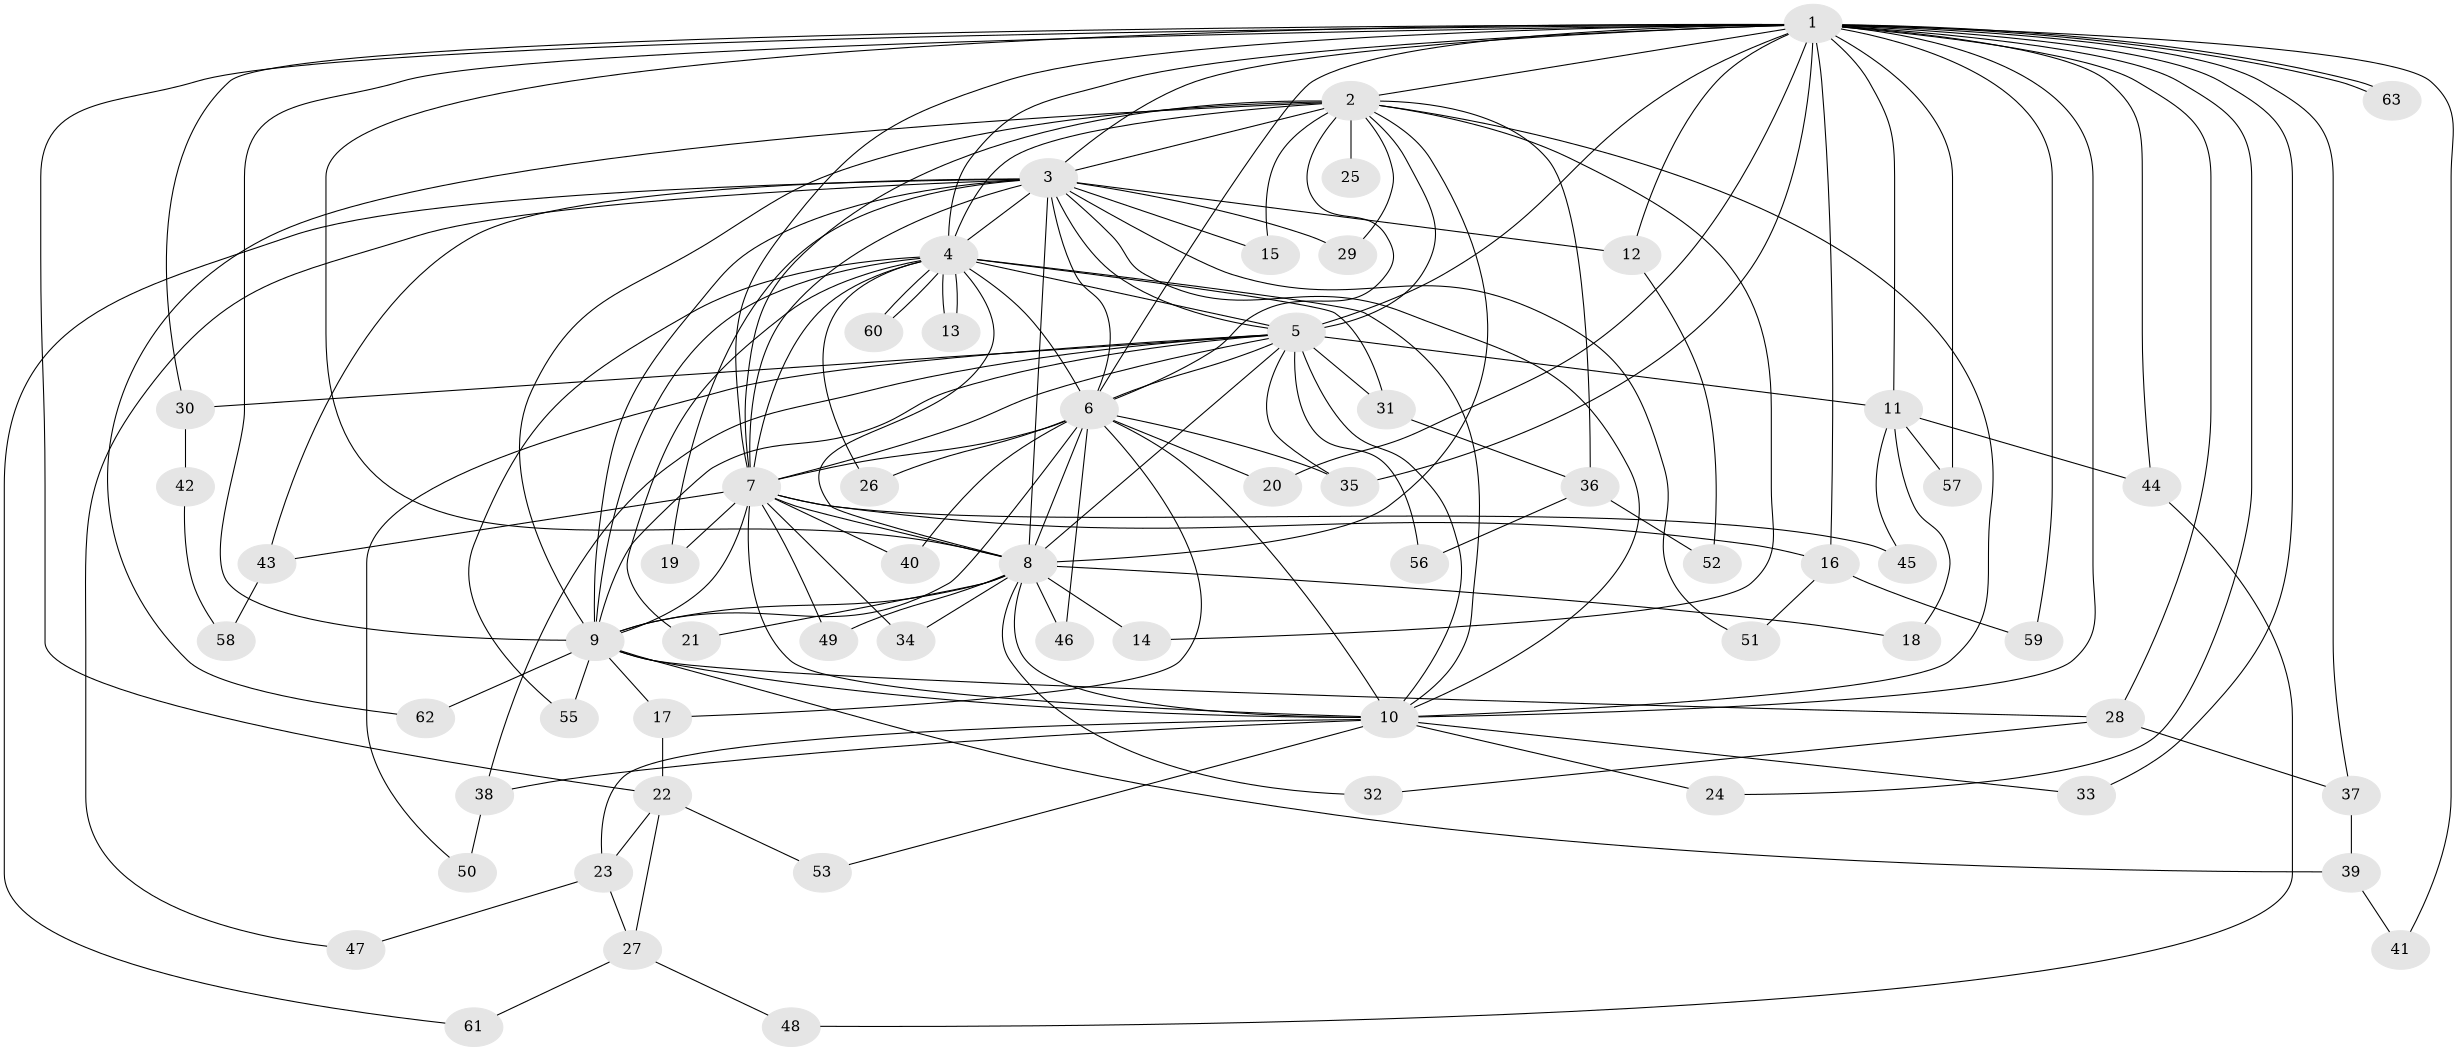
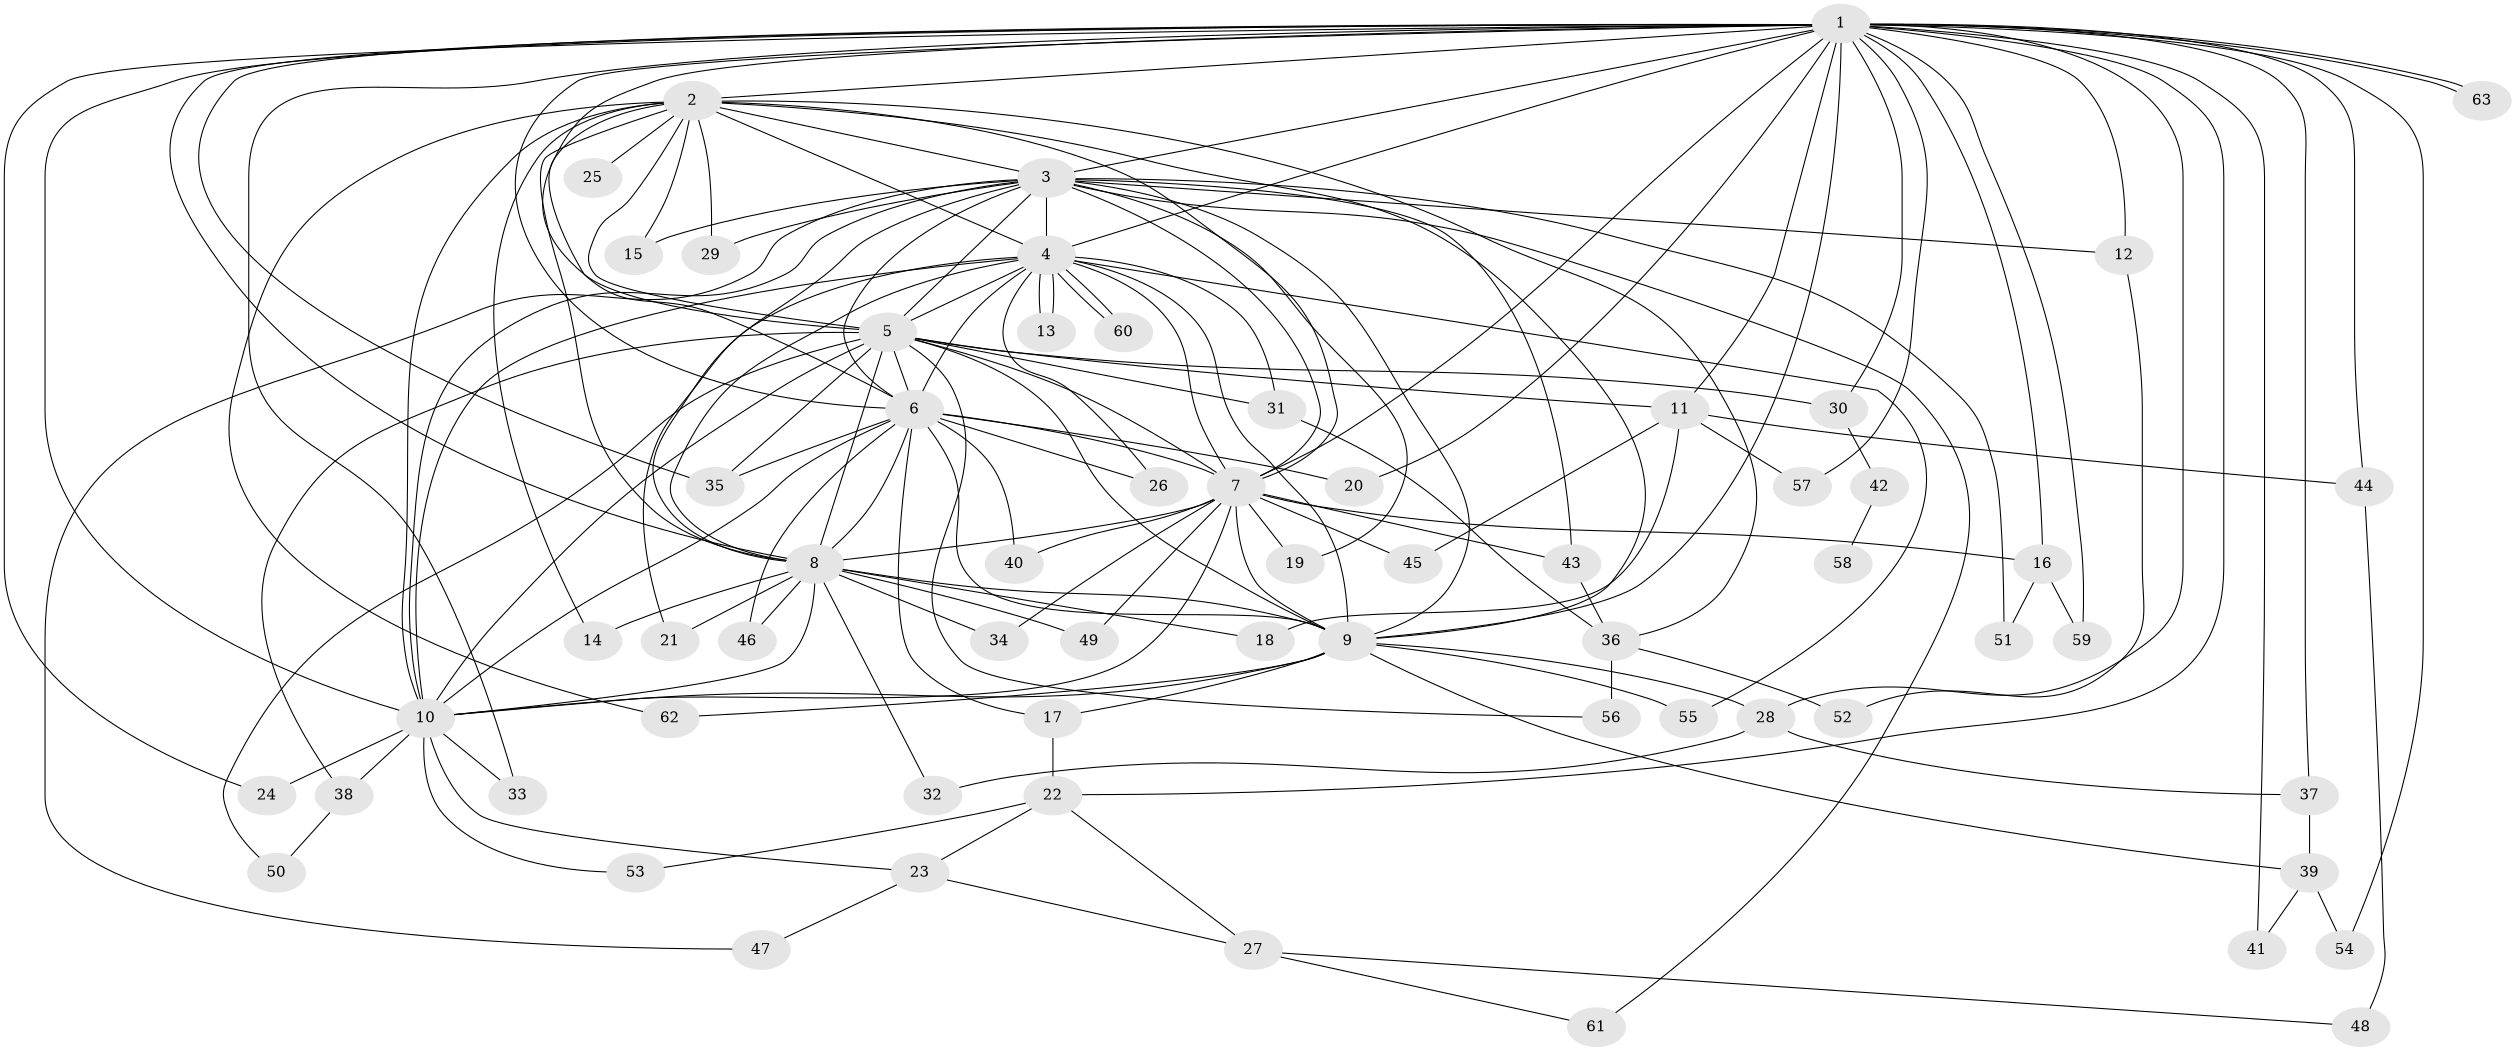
  graph {
    node [color=gray90 style=filled]
    1
    2
    3
    4
    5
    6
    7
    8
    9
    10
    11
    12
    16
    20
    22
    24
    28
    30
    33
    37
    41
    44
+   54
    57
    59
    63
    35
    25
    14
    15
    29
    36
    62
    19
    43
    47
    51
    61
    13
    21
    26
    31
    55
    60
    38
    50
    56
    17
    40
    46
    34
    45
    49
    18
    32
    39
    23
    53
    52
    27
    42
    48
    58
    1 -- 2
    1 -- 3
    1 -- 4
    1 -- 5
    1 -- 6
    1 -- 7
    1 -- 8
    1 -- 9
    1 -- 10
    1 -- 11
    1 -- 12
    1 -- 16
    1 -- 20
    1 -- 22
    1 -- 24
    1 -- 28
    1 -- 30
    1 -- 33
    1 -- 37
    1 -- 41
    1 -- 44
+   1 -- 54
    1 -- 57
    1 -- 59
    1 -- 63
    1 -- 63
    1 -- 35
    2 -- 3
    2 -- 4
    2 -- 5
    2 -- 6
    2 -- 7
    2 -- 8
    2 -- 9
    2 -- 10
    2 -- 25
    2 -- 14
    2 -- 15
    2 -- 29
    2 -- 36
    2 -- 62
    3 -- 4
    3 -- 5
    3 -- 6
    3 -- 7
    3 -- 8
    3 -- 9
    3 -- 10
    3 -- 12
    3 -- 15
    3 -- 29
    3 -- 19
    3 -- 43
    3 -- 47
    3 -- 51
    3 -- 61
    4 -- 5
    4 -- 6
    4 -- 7
    4 -- 8
    4 -- 9
    4 -- 10
    4 -- 13
    4 -- 13
    4 -- 21
    4 -- 26
    4 -- 31
    4 -- 55
    4 -- 60
    4 -- 60
    5 -- 6
    5 -- 7
    5 -- 8
    5 -- 9
    5 -- 10
    5 -- 11
    5 -- 30
    5 -- 35
    5 -- 31
    5 -- 38
    5 -- 50
    5 -- 56
    6 -- 7
    6 -- 8
    6 -- 9
    6 -- 10
    6 -- 20
    6 -- 35
    6 -- 26
    6 -- 17
    6 -- 40
    6 -- 46
    7 -- 8
    7 -- 9
    7 -- 10
    7 -- 16
    7 -- 19
    7 -- 43
    7 -- 40
    7 -- 34
    7 -- 45
    7 -- 49
    8 -- 9
    8 -- 10
    8 -- 14
    8 -- 21
    8 -- 46
    8 -- 34
    8 -- 49
    8 -- 18
    8 -- 32
    9 -- 10
    9 -- 28
    9 -- 62
    9 -- 55
    9 -- 17
    9 -- 39
    10 -- 24
    10 -- 33
    10 -- 38
    10 -- 23
    10 -- 53
    11 -- 44
    11 -- 57
    11 -- 45
    11 -- 18
    12 -- 52
    16 -- 59
    16 -- 51
    22 -- 23
    22 -- 53
    22 -- 27
    28 -- 37
    28 -- 32
    30 -- 42
    37 -- 39
    44 -- 48
    36 -- 56
    36 -- 52
-   43 -- 58
+   43 -- 36
    31 -- 36
    38 -- 50
    17 -- 22
    39 -- 41
+   39 -- 54
    23 -- 47
    23 -- 27
    27 -- 61
    27 -- 48
    42 -- 58
  }
